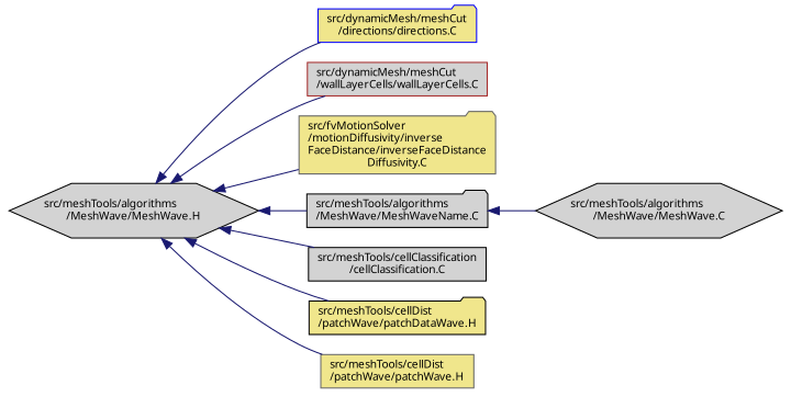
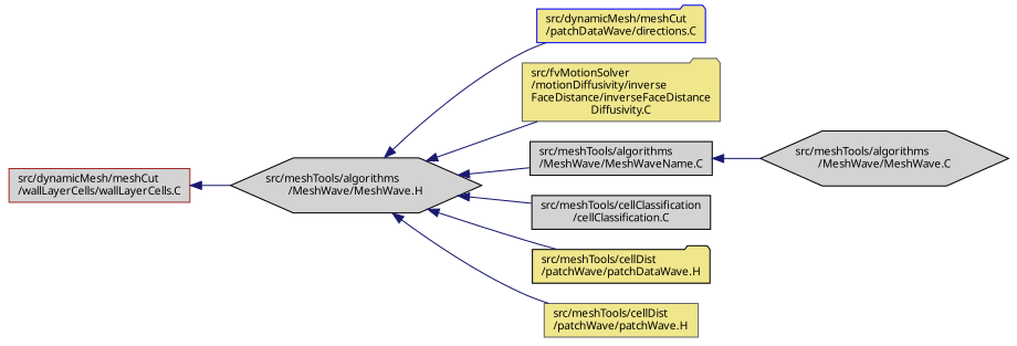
  digraph {
    fontname="Noto Sans"
    rankdir=LR
    node [color=black fillcolor=lightgrey fontname="Noto Sans" fontsize=10 shape=folder style=filled]
    edge [color=midnightblue dir=back fontname="Noto Sans" fontsize=10 labelfontname=Helvetica labelfontsize=10 style=solid]
    n1 [fontcolor=black height=0.2 label="src/meshTools/algorithms\l/MeshWave/MeshWave.H" shape=hexagon width=0.4]
-   n2 [color=blue fillcolor=khaki height=0.2 label="src/dynamicMesh/meshCut\l/directions/directions.C" width=0.4]
+   n2 [color=blue fillcolor=khaki height=0.2 label="src/dynamicMesh/meshCut\l/patchDataWave/directions.C" width=0.4]
    n3 [color=brown height=0.2 label="src/dynamicMesh/meshCut\l/wallLayerCells/wallLayerCells.C" shape=box width=0.4]
    n4 [color=gray40 fillcolor=khaki height=0.2 label="src/fvMotionSolver\l/motionDiffusivity/inverse\lFaceDistance/inverseFaceDistance\lDiffusivity.C" width=0.4]
-   n5 [height=0.2 label="src/meshTools/algorithms\l/MeshWave/MeshWaveName.C" width=0.4]
+   n5 [height=0.2 label="src/meshTools/algorithms\l/MeshWave/MeshWaveName.C" shape=box width=0.4]
    n6 [height=0.2 label="src/meshTools/cellClassification\l/cellClassification.C" shape=box width=0.4]
    n7 [fillcolor=khaki height=0.2 label="src/meshTools/cellDist\l/patchWave/patchDataWave.H" width=0.4]
    n8 [color=gray40 fillcolor=khaki height=0.2 label="src/meshTools/cellDist\l/patchWave/patchWave.H" shape=box width=0.4]
    n9 [height=0.2 label="src/meshTools/algorithms\l/MeshWave/MeshWave.C" shape=hexagon width=0.4]
    n1 -> n2
-   n1 -> n3
+   n3 -> n1
    n1 -> n4
    n1 -> n5
    n1 -> n6
    n1 -> n7
    n1 -> n8
    n5 -> n9
  }
